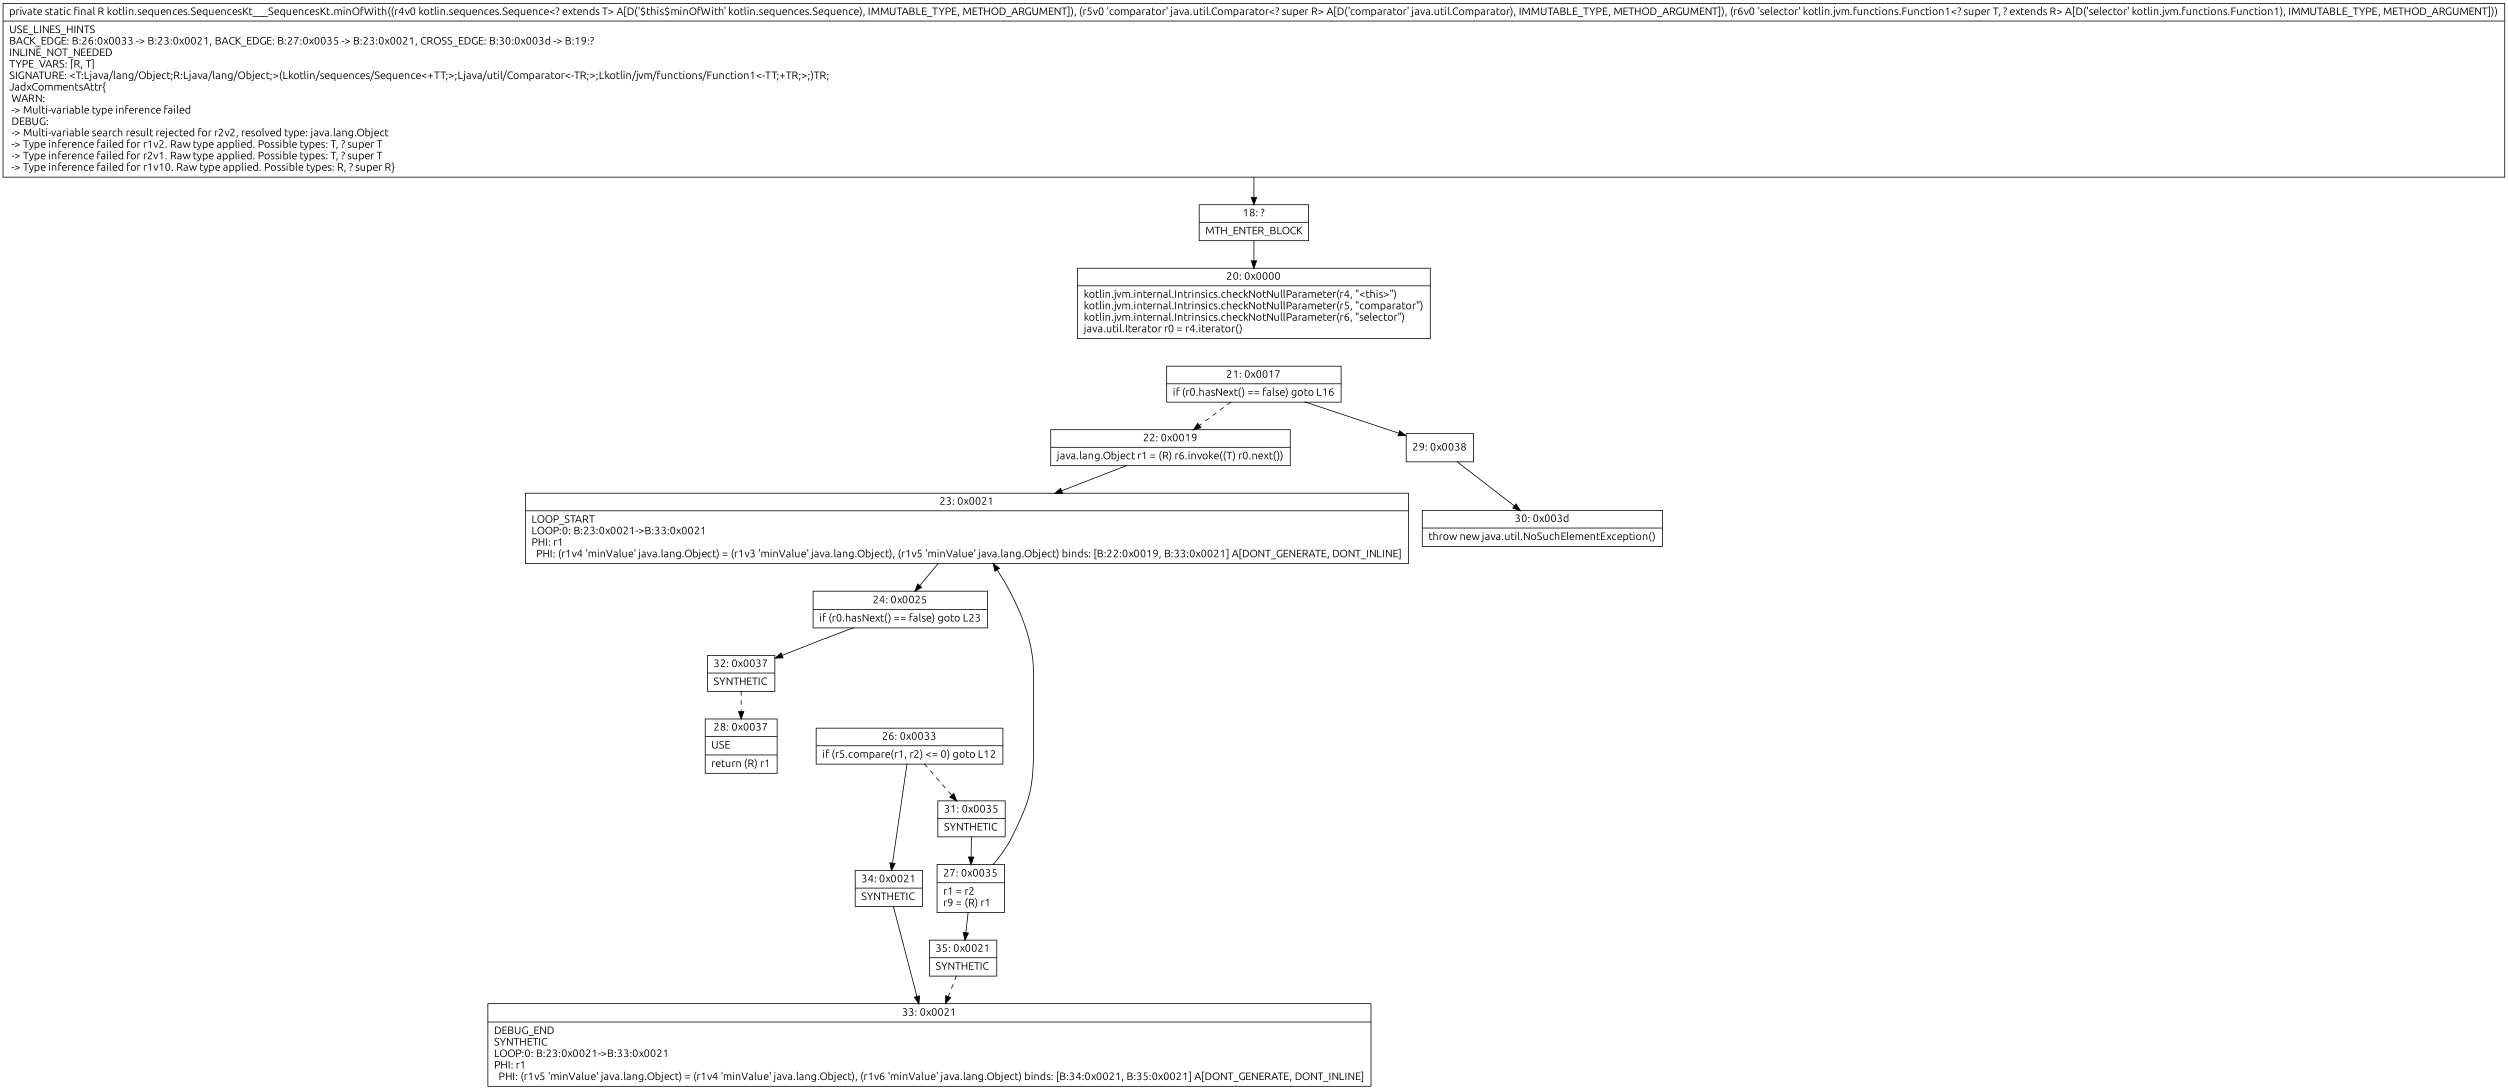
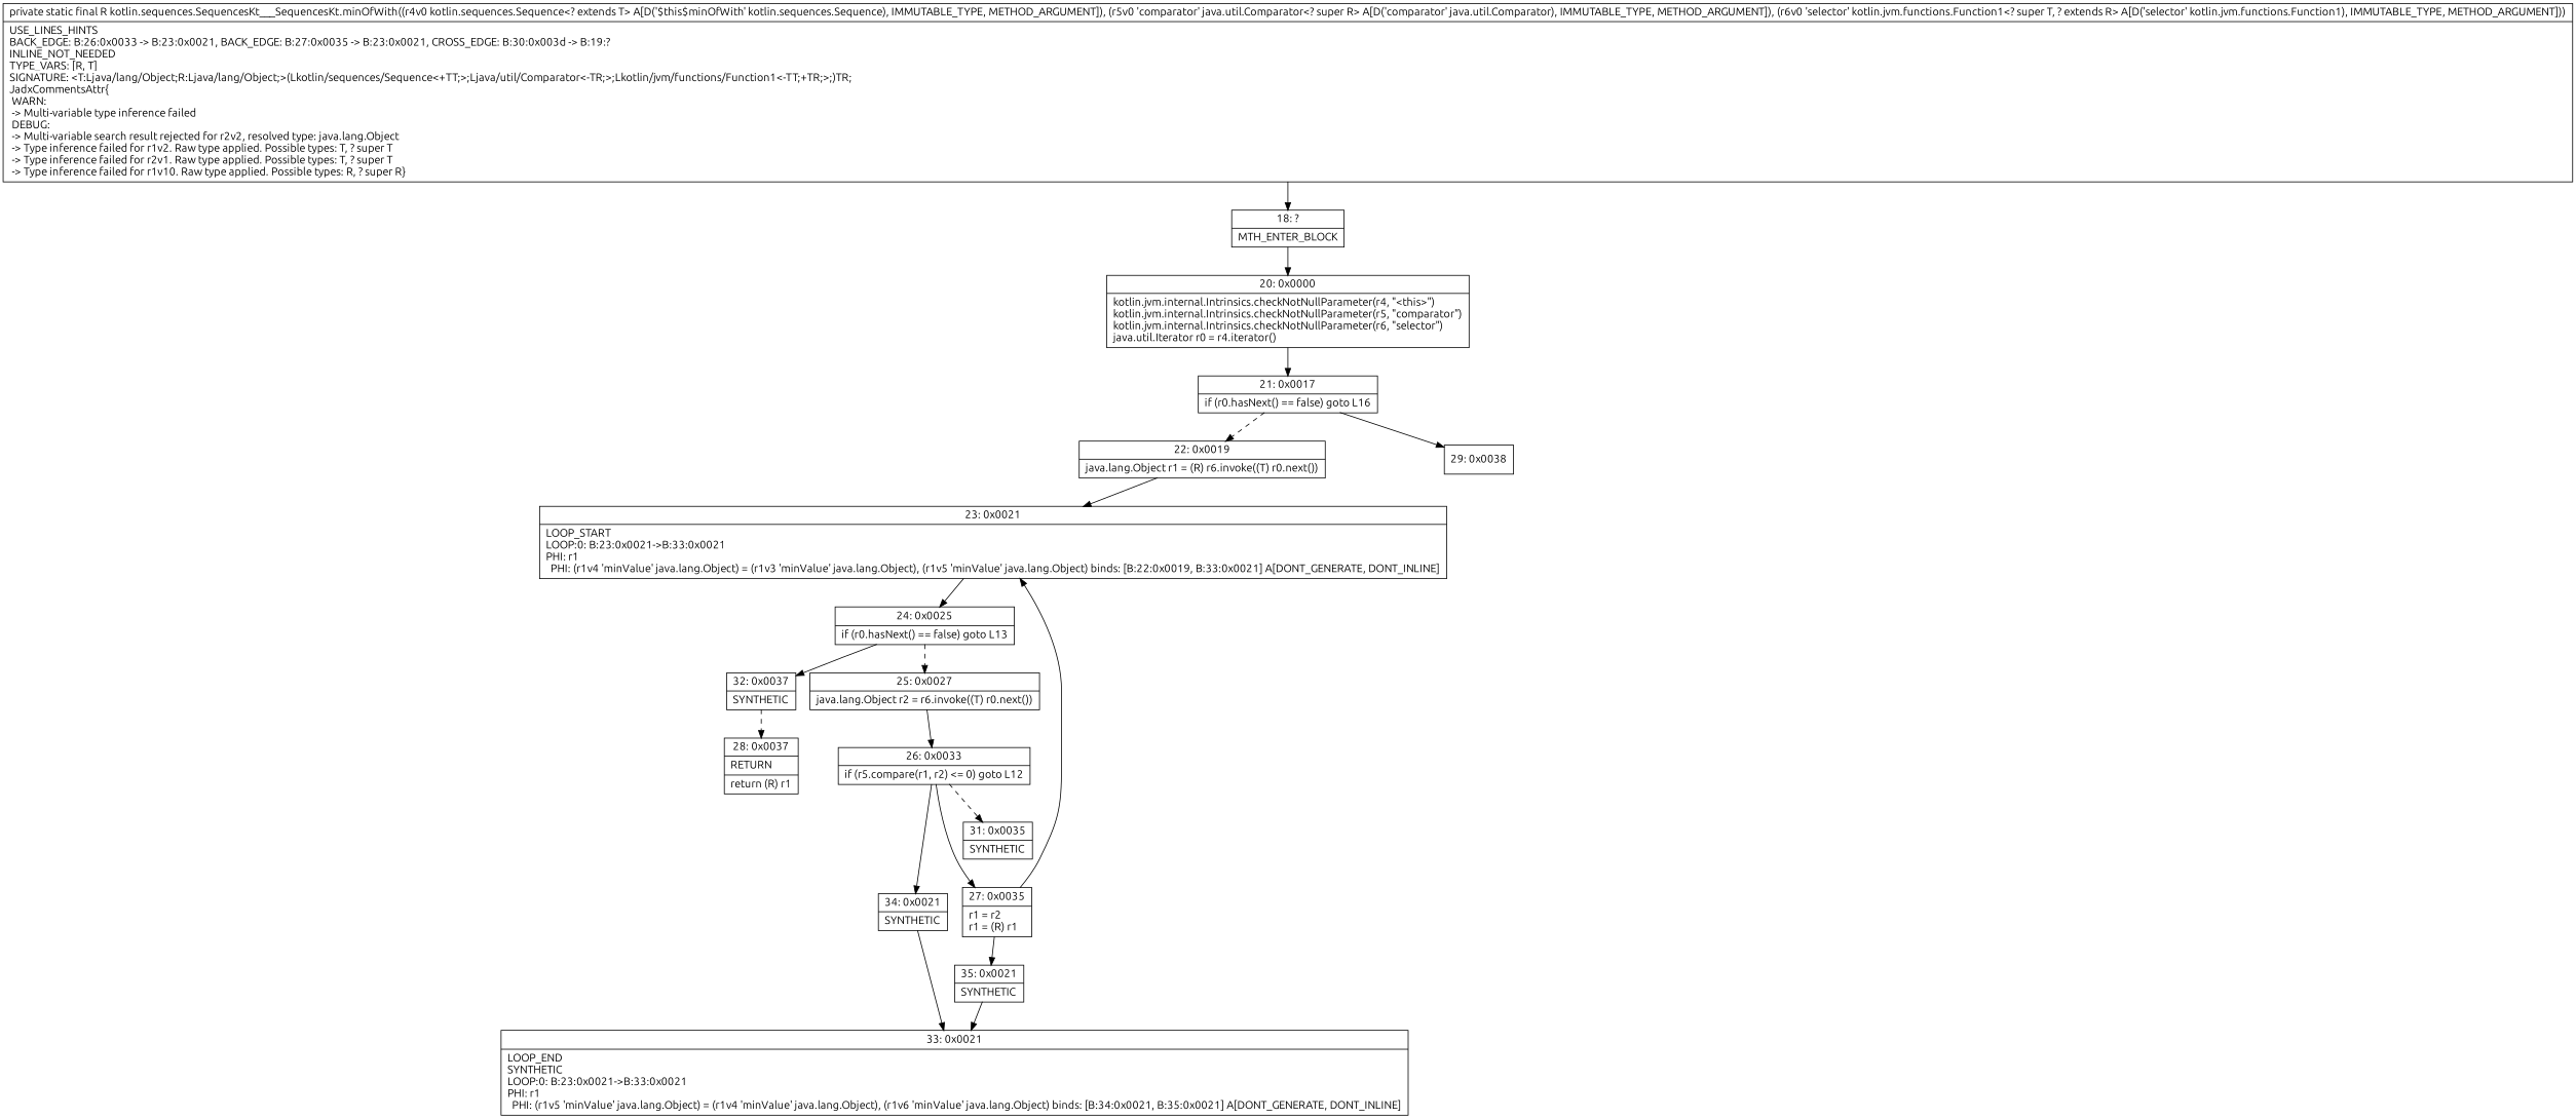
  digraph {
    fontname=Ubuntu
    node [fontname=Ubuntu shape=record]
    edge [fontname=Ubuntu]
    n1 [label="{18\:\ ?|MTH_ENTER_BLOCK\l}"]
    n2 [label="{20\:\ 0x0000|kotlin.jvm.internal.Intrinsics.checkNotNullParameter(r4, \"\<this\>\")\lkotlin.jvm.internal.Intrinsics.checkNotNullParameter(r5, \"comparator\")\lkotlin.jvm.internal.Intrinsics.checkNotNullParameter(r6, \"selector\")\ljava.util.Iterator r0 = r4.iterator()\l}"]
    n3 [label="{21\:\ 0x0017|if (r0.hasNext() == false) goto L16\l}"]
    n4 [label="{22\:\ 0x0019|java.lang.Object r1 = (R) r6.invoke((T) r0.next())\l}"]
    n5 [label="{29\:\ 0x0038}"]
    n6 [label="{23\:\ 0x0021|LOOP_START\lLOOP:0: B:23:0x0021\-\>B:33:0x0021\lPHI: r1 \l  PHI: (r1v4 'minValue' java.lang.Object) = (r1v3 'minValue' java.lang.Object), (r1v5 'minValue' java.lang.Object) binds: [B:22:0x0019, B:33:0x0021] A[DONT_GENERATE, DONT_INLINE]\l}"]
-   n7 [label="{30\:\ 0x003d|throw new java.util.NoSuchElementException()\l}"]
-   n8 [label="{24\:\ 0x0025|if (r0.hasNext() == false) goto L23\l}"]
+   n8 [label="{24\:\ 0x0025|if (r0.hasNext() == false) goto L13\l}"]
+   n9 [label="{25\:\ 0x0027|java.lang.Object r2 = r6.invoke((T) r0.next())\l}"]
    n10 [label="{32\:\ 0x0037|SYNTHETIC\l}"]
    n11 [label="{26\:\ 0x0033|if (r5.compare(r1, r2) \<= 0) goto L12\l}"]
-   n12 [label="{28\:\ 0x0037|USE\l|return (R) r1\l}"]
+   n12 [label="{28\:\ 0x0037|RETURN\l|return (R) r1\l}"]
    n13 [label="{31\:\ 0x0035|SYNTHETIC\l}"]
    n14 [label="{34\:\ 0x0021|SYNTHETIC\l}"]
-   n15 [label="{27\:\ 0x0035|r1 = r2\lr9 = (R) r1\l}"]
-   n16 [label="{33\:\ 0x0021|DEBUG_END\lSYNTHETIC\lLOOP:0: B:23:0x0021\-\>B:33:0x0021\lPHI: r1 \l  PHI: (r1v5 'minValue' java.lang.Object) = (r1v4 'minValue' java.lang.Object), (r1v6 'minValue' java.lang.Object) binds: [B:34:0x0021, B:35:0x0021] A[DONT_GENERATE, DONT_INLINE]\l}"]
+   n15 [label="{27\:\ 0x0035|r1 = r2\lr1 = (R) r1\l}"]
+   n16 [label="{33\:\ 0x0021|LOOP_END\lSYNTHETIC\lLOOP:0: B:23:0x0021\-\>B:33:0x0021\lPHI: r1 \l  PHI: (r1v5 'minValue' java.lang.Object) = (r1v4 'minValue' java.lang.Object), (r1v6 'minValue' java.lang.Object) binds: [B:34:0x0021, B:35:0x0021] A[DONT_GENERATE, DONT_INLINE]\l}"]
    n17 [label="{35\:\ 0x0021|SYNTHETIC\l}"]
    n18 [label="{private static final R kotlin.sequences.SequencesKt___SequencesKt.minOfWith((r4v0 kotlin.sequences.Sequence\<? extends T\> A[D('$this$minOfWith' kotlin.sequences.Sequence), IMMUTABLE_TYPE, METHOD_ARGUMENT]), (r5v0 'comparator' java.util.Comparator\<? super R\> A[D('comparator' java.util.Comparator), IMMUTABLE_TYPE, METHOD_ARGUMENT]), (r6v0 'selector' kotlin.jvm.functions.Function1\<? super T, ? extends R\> A[D('selector' kotlin.jvm.functions.Function1), IMMUTABLE_TYPE, METHOD_ARGUMENT]))  | USE_LINES_HINTS\lBACK_EDGE: B:26:0x0033 \-\> B:23:0x0021, BACK_EDGE: B:27:0x0035 \-\> B:23:0x0021, CROSS_EDGE: B:30:0x003d \-\> B:19:?\lINLINE_NOT_NEEDED\lTYPE_VARS: [R, T]\lSIGNATURE: \<T:Ljava\/lang\/Object;R:Ljava\/lang\/Object;\>(Lkotlin\/sequences\/Sequence\<+TT;\>;Ljava\/util\/Comparator\<\-TR;\>;Lkotlin\/jvm\/functions\/Function1\<\-TT;+TR;\>;)TR;\lJadxCommentsAttr\{\l WARN: \l \-\> Multi\-variable type inference failed\l DEBUG: \l \-\> Multi\-variable search result rejected for r2v2, resolved type: java.lang.Object\l \-\> Type inference failed for r1v2. Raw type applied. Possible types: T, ? super T\l \-\> Type inference failed for r2v1. Raw type applied. Possible types: T, ? super T\l \-\> Type inference failed for r1v10. Raw type applied. Possible types: R, ? super R\}\l}"]
    n1 -> n2
+   n2 -> n3
    n3 -> n4 [style=dashed]
    n3 -> n5
    n4 -> n6
-   n5 -> n7
    n6 -> n8
+   n8 -> n9 [style=dashed]
    n8 -> n10
+   n9 -> n11
    n10 -> n12 [style=dashed]
    n11 -> n13 [style=dashed]
    n11 -> n14
-   n13 -> n15
+   n11 -> n15
    n14 -> n16
    n15 -> n6
    n15 -> n17
-   n17 -> n16 [style=dashed]
+   n17 -> n16
    n18 -> n1
  }
